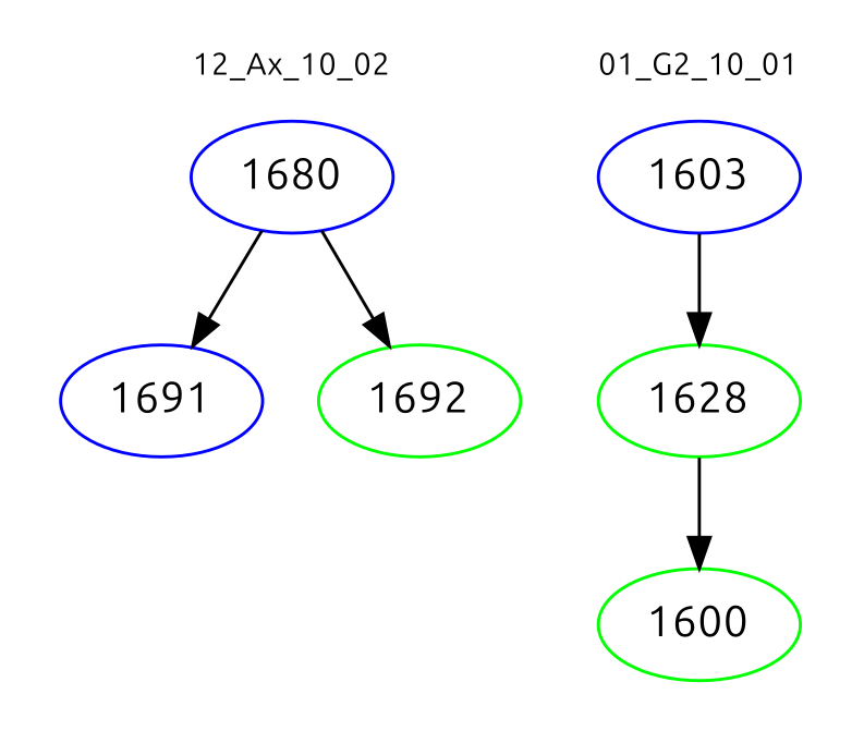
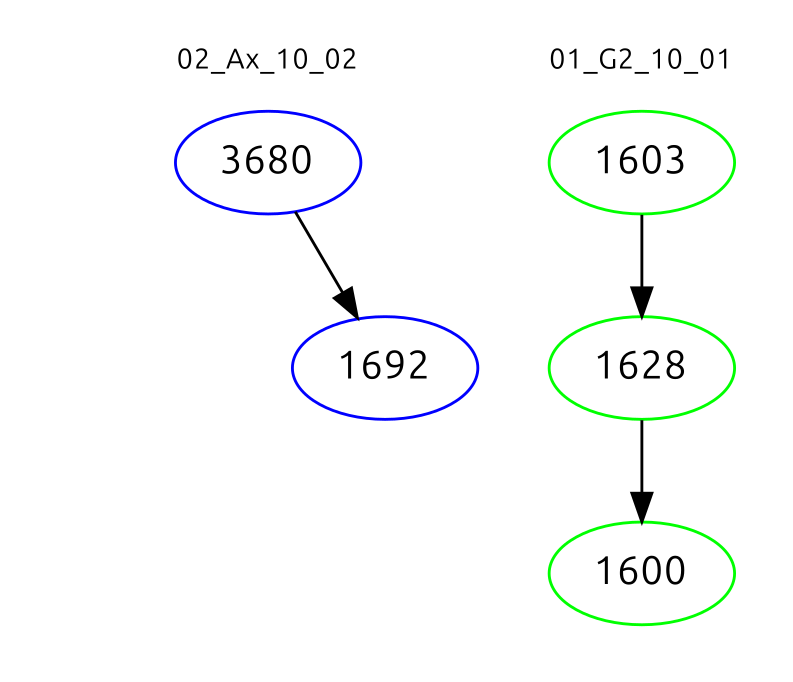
  digraph {
    fontname=Ubuntu
    node [color=blue fontname=Ubuntu]
    edge [color=black fontname=Ubuntu]
-   n1 [label=1680]
-   n2 [label=1691]
-   n3 [color=green label=1692]
-   n4 [label=1603]
+   n1 [label=3680]
+   n3 [label=1692]
+   n4 [color=green label=1603]
    n5 [color=green label=1600]
    n6 [color=green label=1628]
    subgraph cluster_1 {
      color=white
      fontsize=10
-     label="12_Ax_10_02"
+     label="02_Ax_10_02"
      n1
-     n2
      n3
    }
    subgraph cluster_2 {
      color=white
      fontsize=10
      label="01_G2_10_01"
      n4
      n5
      n6
    }
-   n1 -> n2
    n1 -> n3
    n4 -> n6
    n6 -> n5
  }
